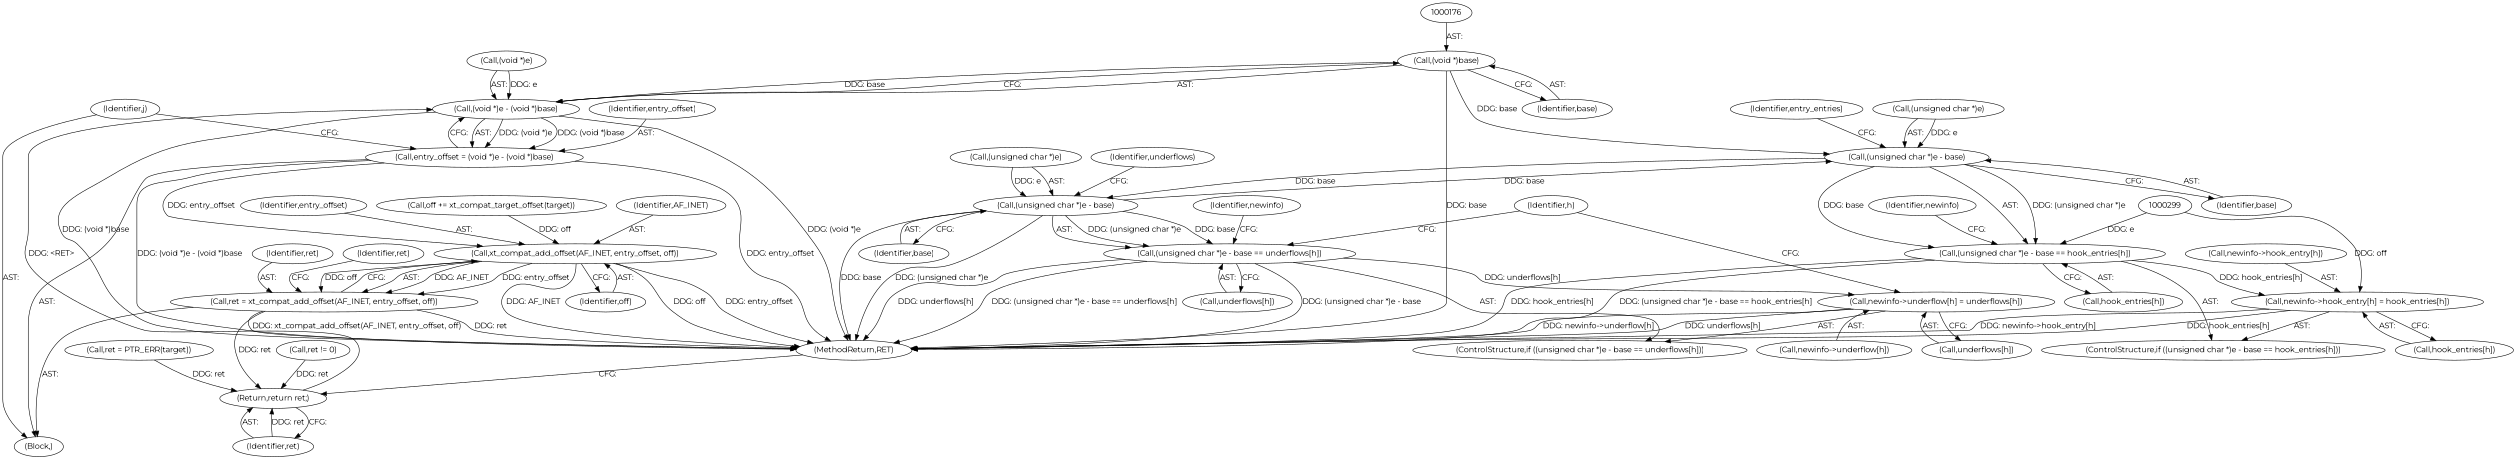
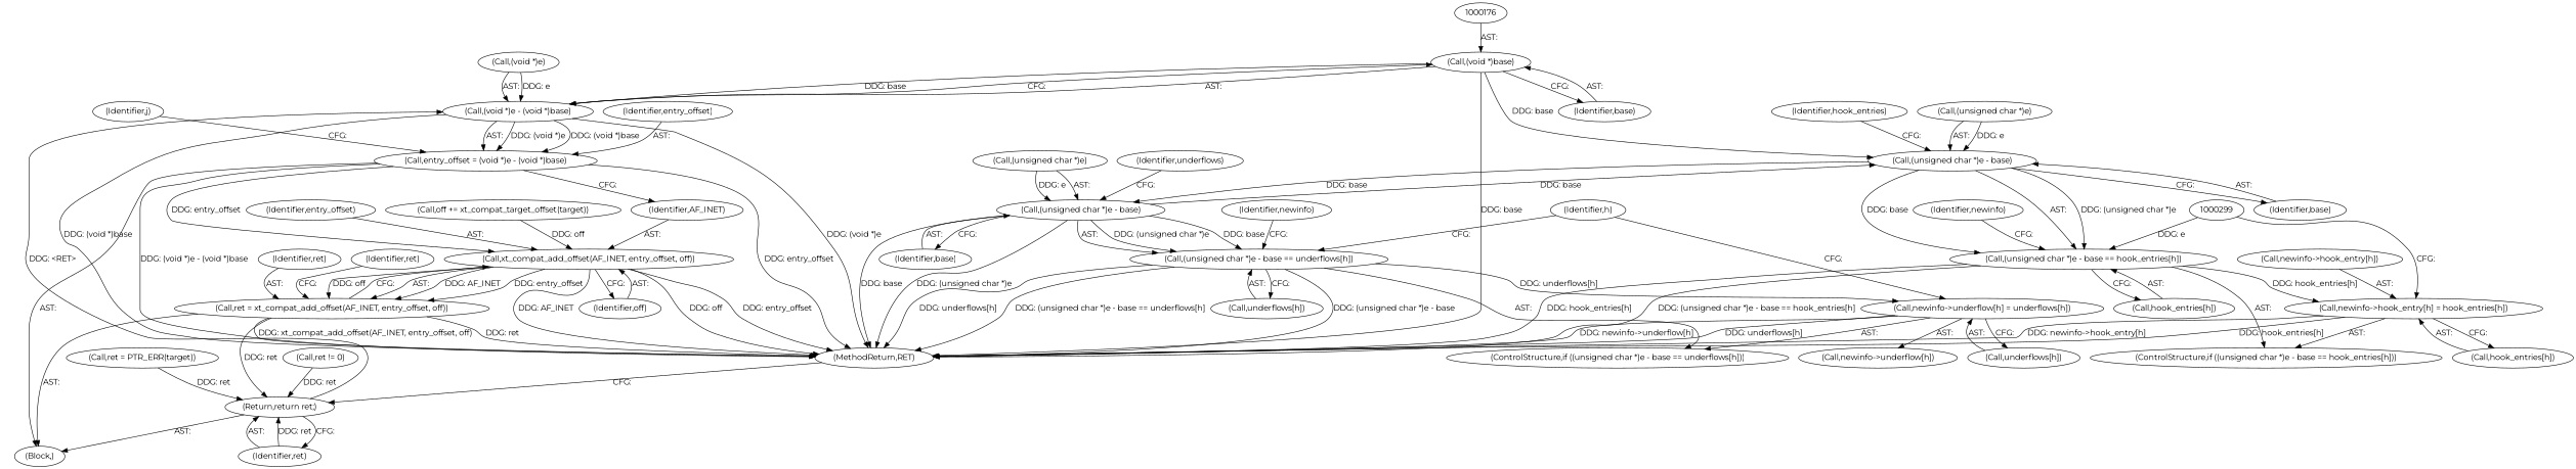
  digraph {
    fontname=Montserrat
    node [fontname=Montserrat]
    edge [fontname=Montserrat]
    n1 [label="(Call,(void *)base)"]
    n2 [label="(Call,(void *)e - (void *)base)"]
    n3 [label="(Call,(unsigned char *)e - base)"]
    n4 [label="(Identifier,base)"]
    n5 [label="(MethodReturn,RET)"]
    n6 [label="(Call,entry_offset = (void *)e - (void *)base)"]
    n7 [label="(Call,(unsigned char *)e - base == hook_entries[h])"]
    n8 [label="(Call,(unsigned char *)e - base)"]
    n9 [label="(Identifier,base)"]
    n10 [label="(Return,return ret;)"]
    n11 [label="(Call,xt_compat_add_offset(AF_INET, entry_offset, off))"]
    n12 [label="(Block,)"]
    n13 [label="(Call,ret = xt_compat_add_offset(AF_INET, entry_offset, off))"]
    n14 [label="(Identifier,off)"]
    n15 [label="(Identifier,ret)"]
    n16 [label="(Call,newinfo->hook_entry[h] = hook_entries[h])"]
    n17 [label="(Call,hook_entries[h])"]
    n18 [label="(ControlStructure,if ((unsigned char *)e - base == hook_entries[h]))"]
    n19 [label="(Call,(unsigned char *)e - base == underflows[h])"]
    n20 [label="(Identifier,base)"]
    n21 [label="(Call,hook_entries[h])"]
    n22 [label="(Call,newinfo->underflow[h] = underflows[h])"]
    n23 [label="(ControlStructure,if ((unsigned char *)e - base == underflows[h]))"]
    n24 [label="(Call,underflows[h])"]
    n25 [label="(Call,underflows[h])"]
    n26 [label="(Call,(void *)e)"]
    n27 [label="(Identifier,h)"]
    n28 [label="(Identifier,ret)"]
    n29 [label="(Call,ret != 0)"]
    n30 [label="(Identifier,newinfo)"]
    n31 [label="(Identifier,j)"]
    n32 [label="(Call,(unsigned char *)e)"]
    n33 [label="(Identifier,entry_offset)"]
    n34 [label="(Call,ret = PTR_ERR(target))"]
    n35 [label="(Call,newinfo->hook_entry[h])"]
-   n36 [label="(Identifier,entry_entries)"]
+   n36 [label="(Identifier,hook_entries)"]
    n37 [label="(Identifier,underflows)"]
    n38 [label="(Identifier,entry_offset)"]
    n39 [label="(Identifier,newinfo)"]
    n40 [label="(Identifier,AF_INET)"]
    n41 [label="(Identifier,ret)"]
    n42 [label="(Call,newinfo->underflow[h])"]
    n43 [label="(Call,off += xt_compat_target_offset(target))"]
    n44 [label="(Call,(unsigned char *)e)"]
    1000176
    1000299
    n1 -> n2 [label="AST: "]
    n1 -> n2 [label="DDG: base"]
    n1 -> n3 [label="DDG: base"]
    n1 -> n4 [label="CFG: "]
    n1 -> n5 [label="DDG: base"]
    n2 -> n1 [label="CFG: "]
    n2 -> n5 [label="DDG: (void *)e"]
    n2 -> n5 [label="DDG: (void *)base"]
    n2 -> n6 [label="AST: "]
    n2 -> n6 [label="DDG: (void *)e"]
    n2 -> n6 [label="DDG: (void *)base"]
    n3 -> n7 [label="AST: "]
    n3 -> n7 [label="DDG: (unsigned char *)e"]
    n3 -> n7 [label="DDG: base"]
    n3 -> n8 [label="DDG: base"]
    n3 -> n9 [label="CFG: "]
    n4 -> n1 [label="AST: "]
    n5 -> n10 [label="CFG: "]
-   n6 -> n2 [label="CFG: "]
+   n6 -> n40 [label="CFG: "]
    n6 -> n5 [label="DDG: (void *)e - (void *)base"]
    n6 -> n5 [label="DDG: entry_offset"]
    n6 -> n11 [label="DDG: entry_offset"]
    n6 -> n12 [label="AST: "]
    n7 -> n5 [label="DDG: (unsigned char *)e - base == hook_entries[h]"]
    n7 -> n5 [label="DDG: hook_entries[h]"]
    n7 -> n16 [label="DDG: hook_entries[h]"]
    n7 -> n17 [label="CFG: "]
    n7 -> n18 [label="AST: "]
    n8 -> n3 [label="DDG: base"]
    n8 -> n5 [label="DDG: base"]
    n8 -> n5 [label="DDG: (unsigned char *)e"]
    n8 -> n19 [label="AST: "]
    n8 -> n19 [label="DDG: (unsigned char *)e"]
    n8 -> n19 [label="DDG: base"]
    n8 -> n20 [label="CFG: "]
    n9 -> n3 [label="AST: "]
    n10 -> n2 [label="DDG: <RET>"]
-   n31 -> n12 [label="AST: "]
+   n10 -> n12 [label="AST: "]
    n10 -> n15 [label="CFG: "]
    n11 -> n5 [label="DDG: AF_INET"]
    n11 -> n5 [label="DDG: off"]
    n11 -> n5 [label="DDG: entry_offset"]
    n11 -> n13 [label="AST: "]
    n11 -> n13 [label="DDG: AF_INET"]
    n11 -> n13 [label="DDG: entry_offset"]
    n11 -> n13 [label="DDG: off"]
    n11 -> n14 [label="CFG: "]
    n13 -> n5 [label="DDG: xt_compat_add_offset(AF_INET, entry_offset, off)"]
    n13 -> n5 [label="DDG: ret"]
    n13 -> n10 [label="DDG: ret"]
    n13 -> n11 [label="CFG: "]
    n13 -> n12 [label="AST: "]
    n14 -> n11 [label="AST: "]
    n15 -> n10 [label="AST: "]
    n15 -> n10 [label="DDG: ret"]
    n16 -> n5 [label="DDG: hook_entries[h]"]
    n16 -> n5 [label="DDG: newinfo->hook_entry[h]"]
    n16 -> n18 [label="AST: "]
    n16 -> n21 [label="CFG: "]
    n17 -> n7 [label="AST: "]
    n19 -> n5 [label="DDG: underflows[h]"]
    n19 -> n5 [label="DDG: (unsigned char *)e - base == underflows[h]"]
    n19 -> n5 [label="DDG: (unsigned char *)e - base"]
    n19 -> n22 [label="DDG: underflows[h]"]
    n19 -> n23 [label="AST: "]
    n19 -> n24 [label="CFG: "]
    n20 -> n8 [label="AST: "]
    n21 -> n16 [label="AST: "]
    n22 -> n5 [label="DDG: underflows[h]"]
    n22 -> n5 [label="DDG: newinfo->underflow[h]"]
    n22 -> n23 [label="AST: "]
    n22 -> n25 [label="CFG: "]
    n24 -> n19 [label="AST: "]
    n25 -> n22 [label="AST: "]
    n26 -> n2 [label="AST: "]
    n26 -> n2 [label="DDG: e"]
    n27 -> n19 [label="CFG: "]
    n27 -> n22 [label="CFG: "]
    n28 -> n13 [label="CFG: "]
    n29 -> n10 [label="DDG: ret"]
    n30 -> n7 [label="CFG: "]
    n31 -> n6 [label="CFG: "]
    n32 -> n3 [label="AST: "]
    n32 -> n3 [label="DDG: e"]
    n33 -> n11 [label="AST: "]
    n34 -> n10 [label="DDG: ret"]
    n35 -> n16 [label="AST: "]
    n36 -> n3 [label="CFG: "]
    n37 -> n8 [label="CFG: "]
    n38 -> n6 [label="AST: "]
    n39 -> n19 [label="CFG: "]
    n40 -> n11 [label="AST: "]
    n41 -> n13 [label="AST: "]
-   n42 -> n22 [label="AST: "]
+   n22 -> n42 [label="AST: "]
    n43 -> n11 [label="DDG: off"]
    n44 -> n8 [label="AST: "]
    n44 -> n8 [label="DDG: e"]
    1000176 -> n1 [label="AST: "]
    1000299 -> n7 [label="DDG: e"]
-   1000299 -> n16 [label="DDG: off"]
+   1000299 -> n16 [label="CFG: "]
  }
